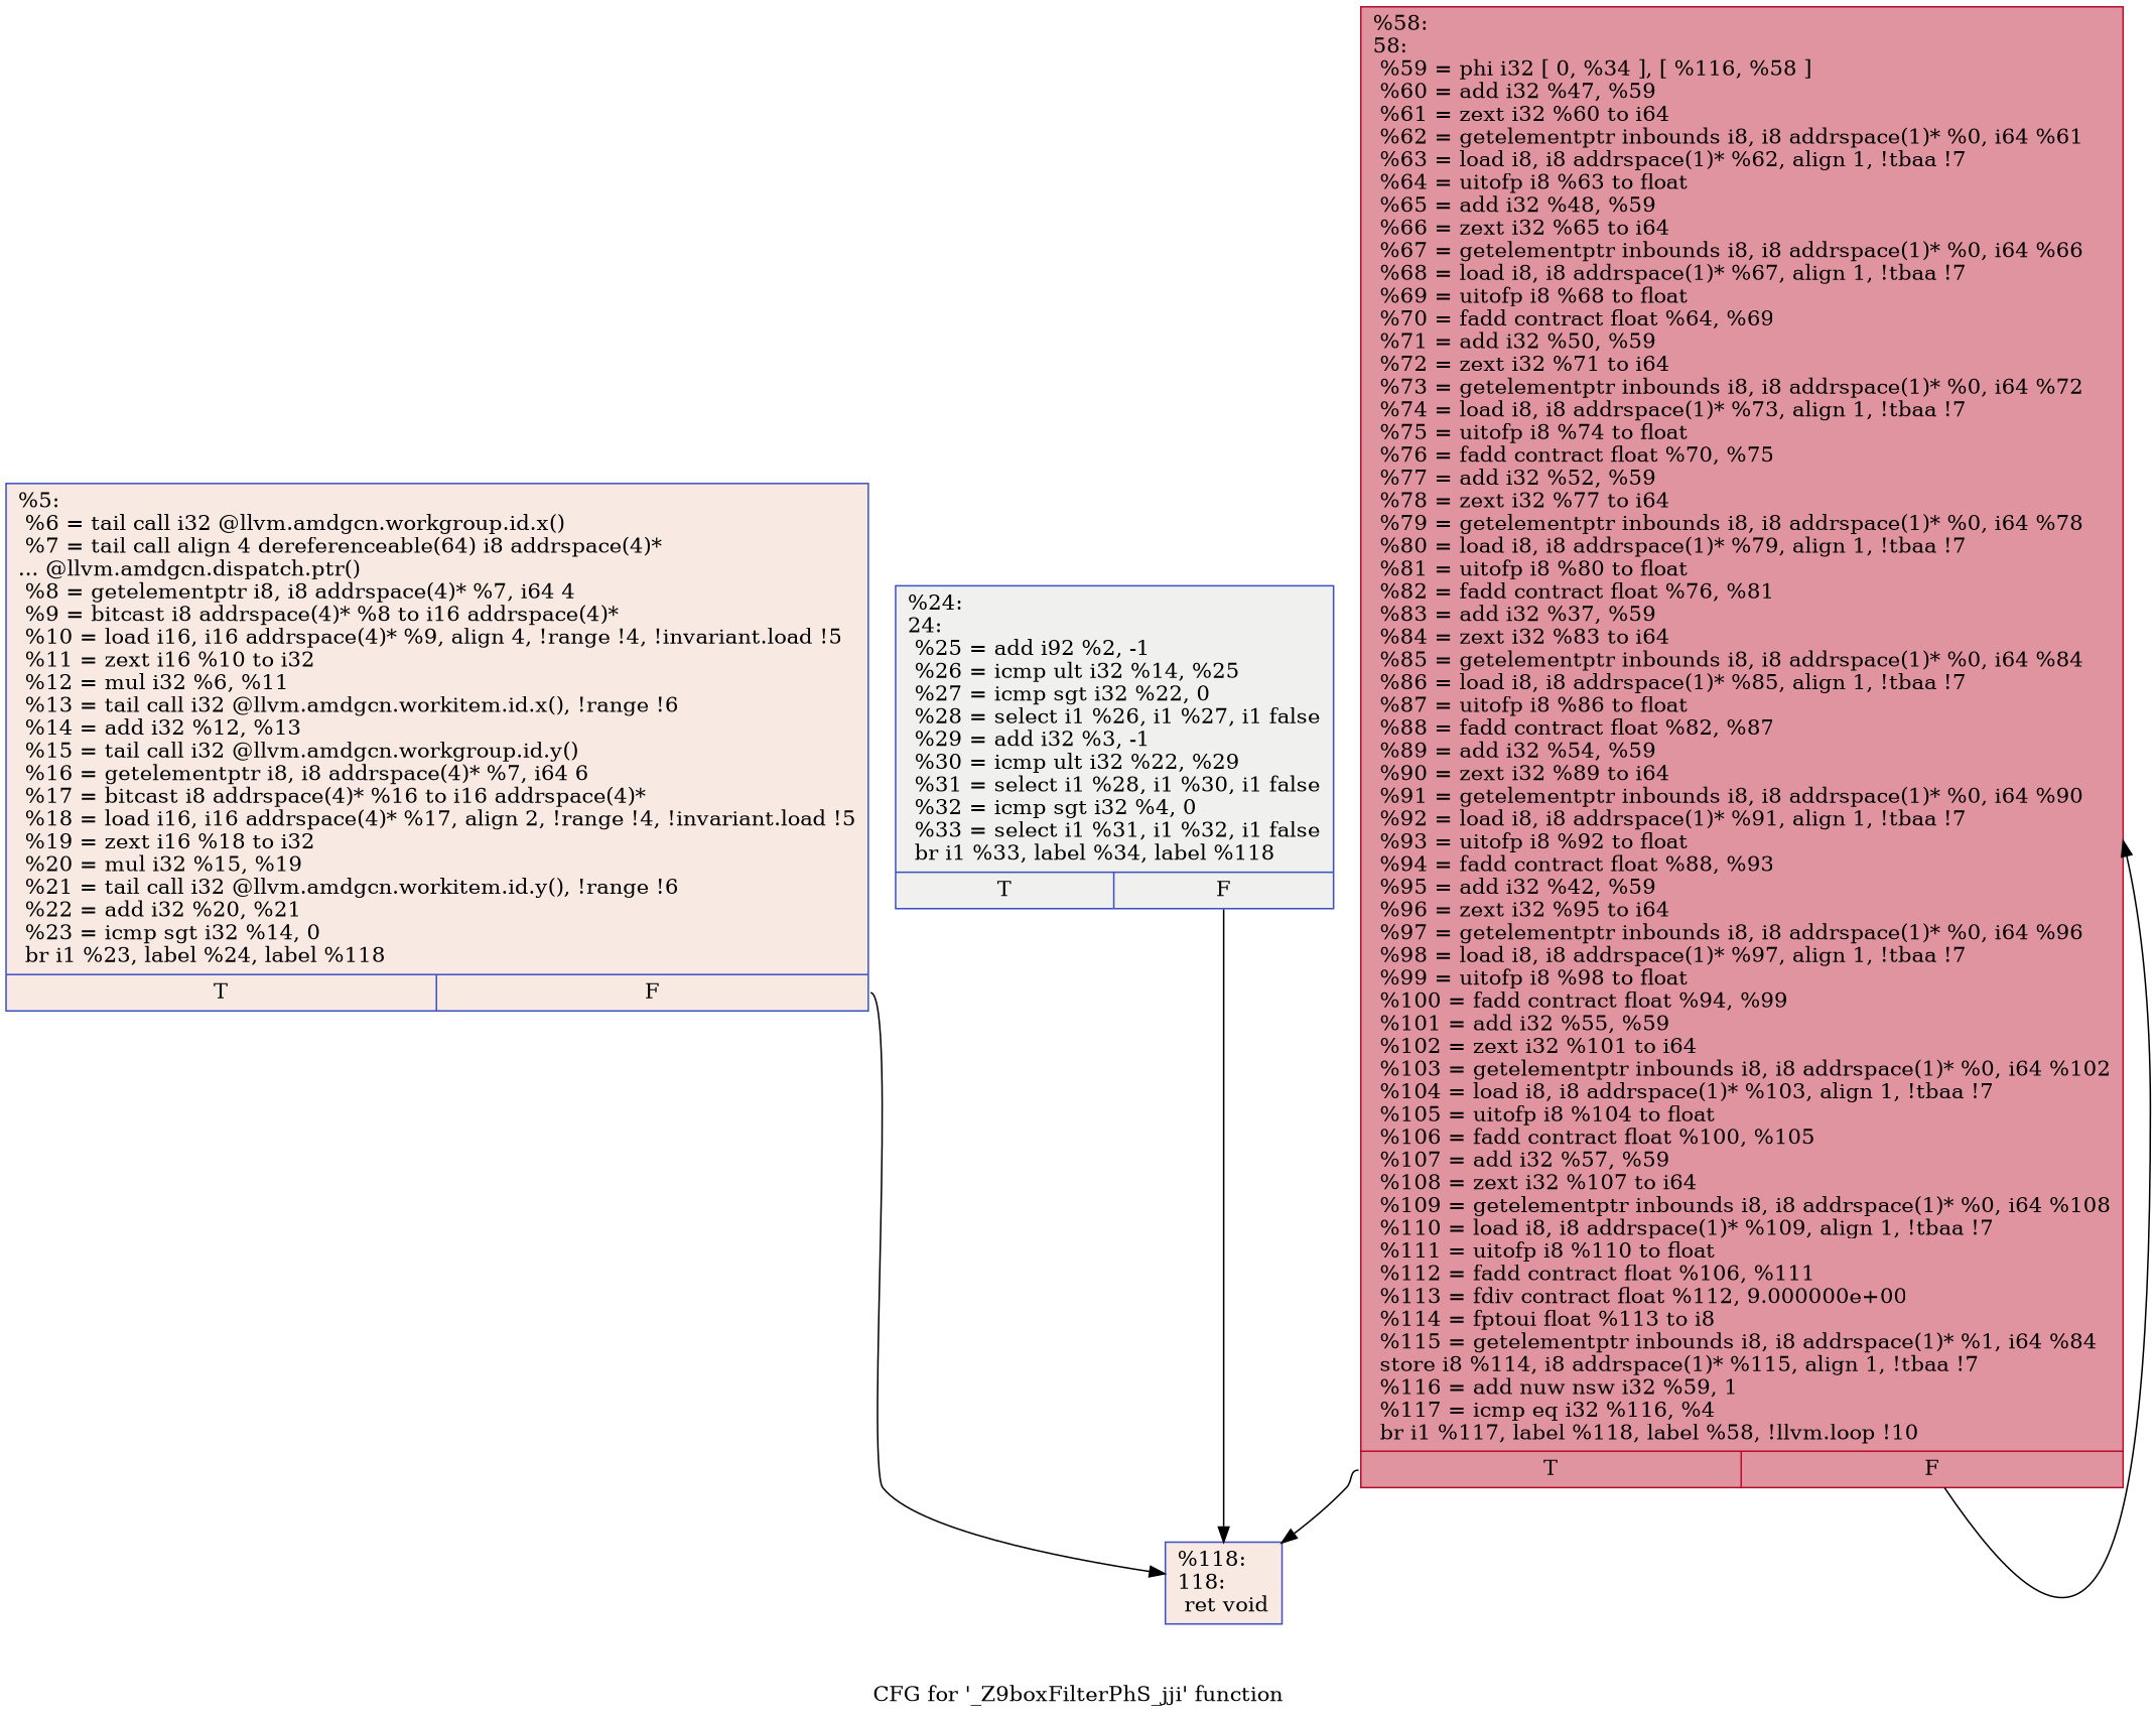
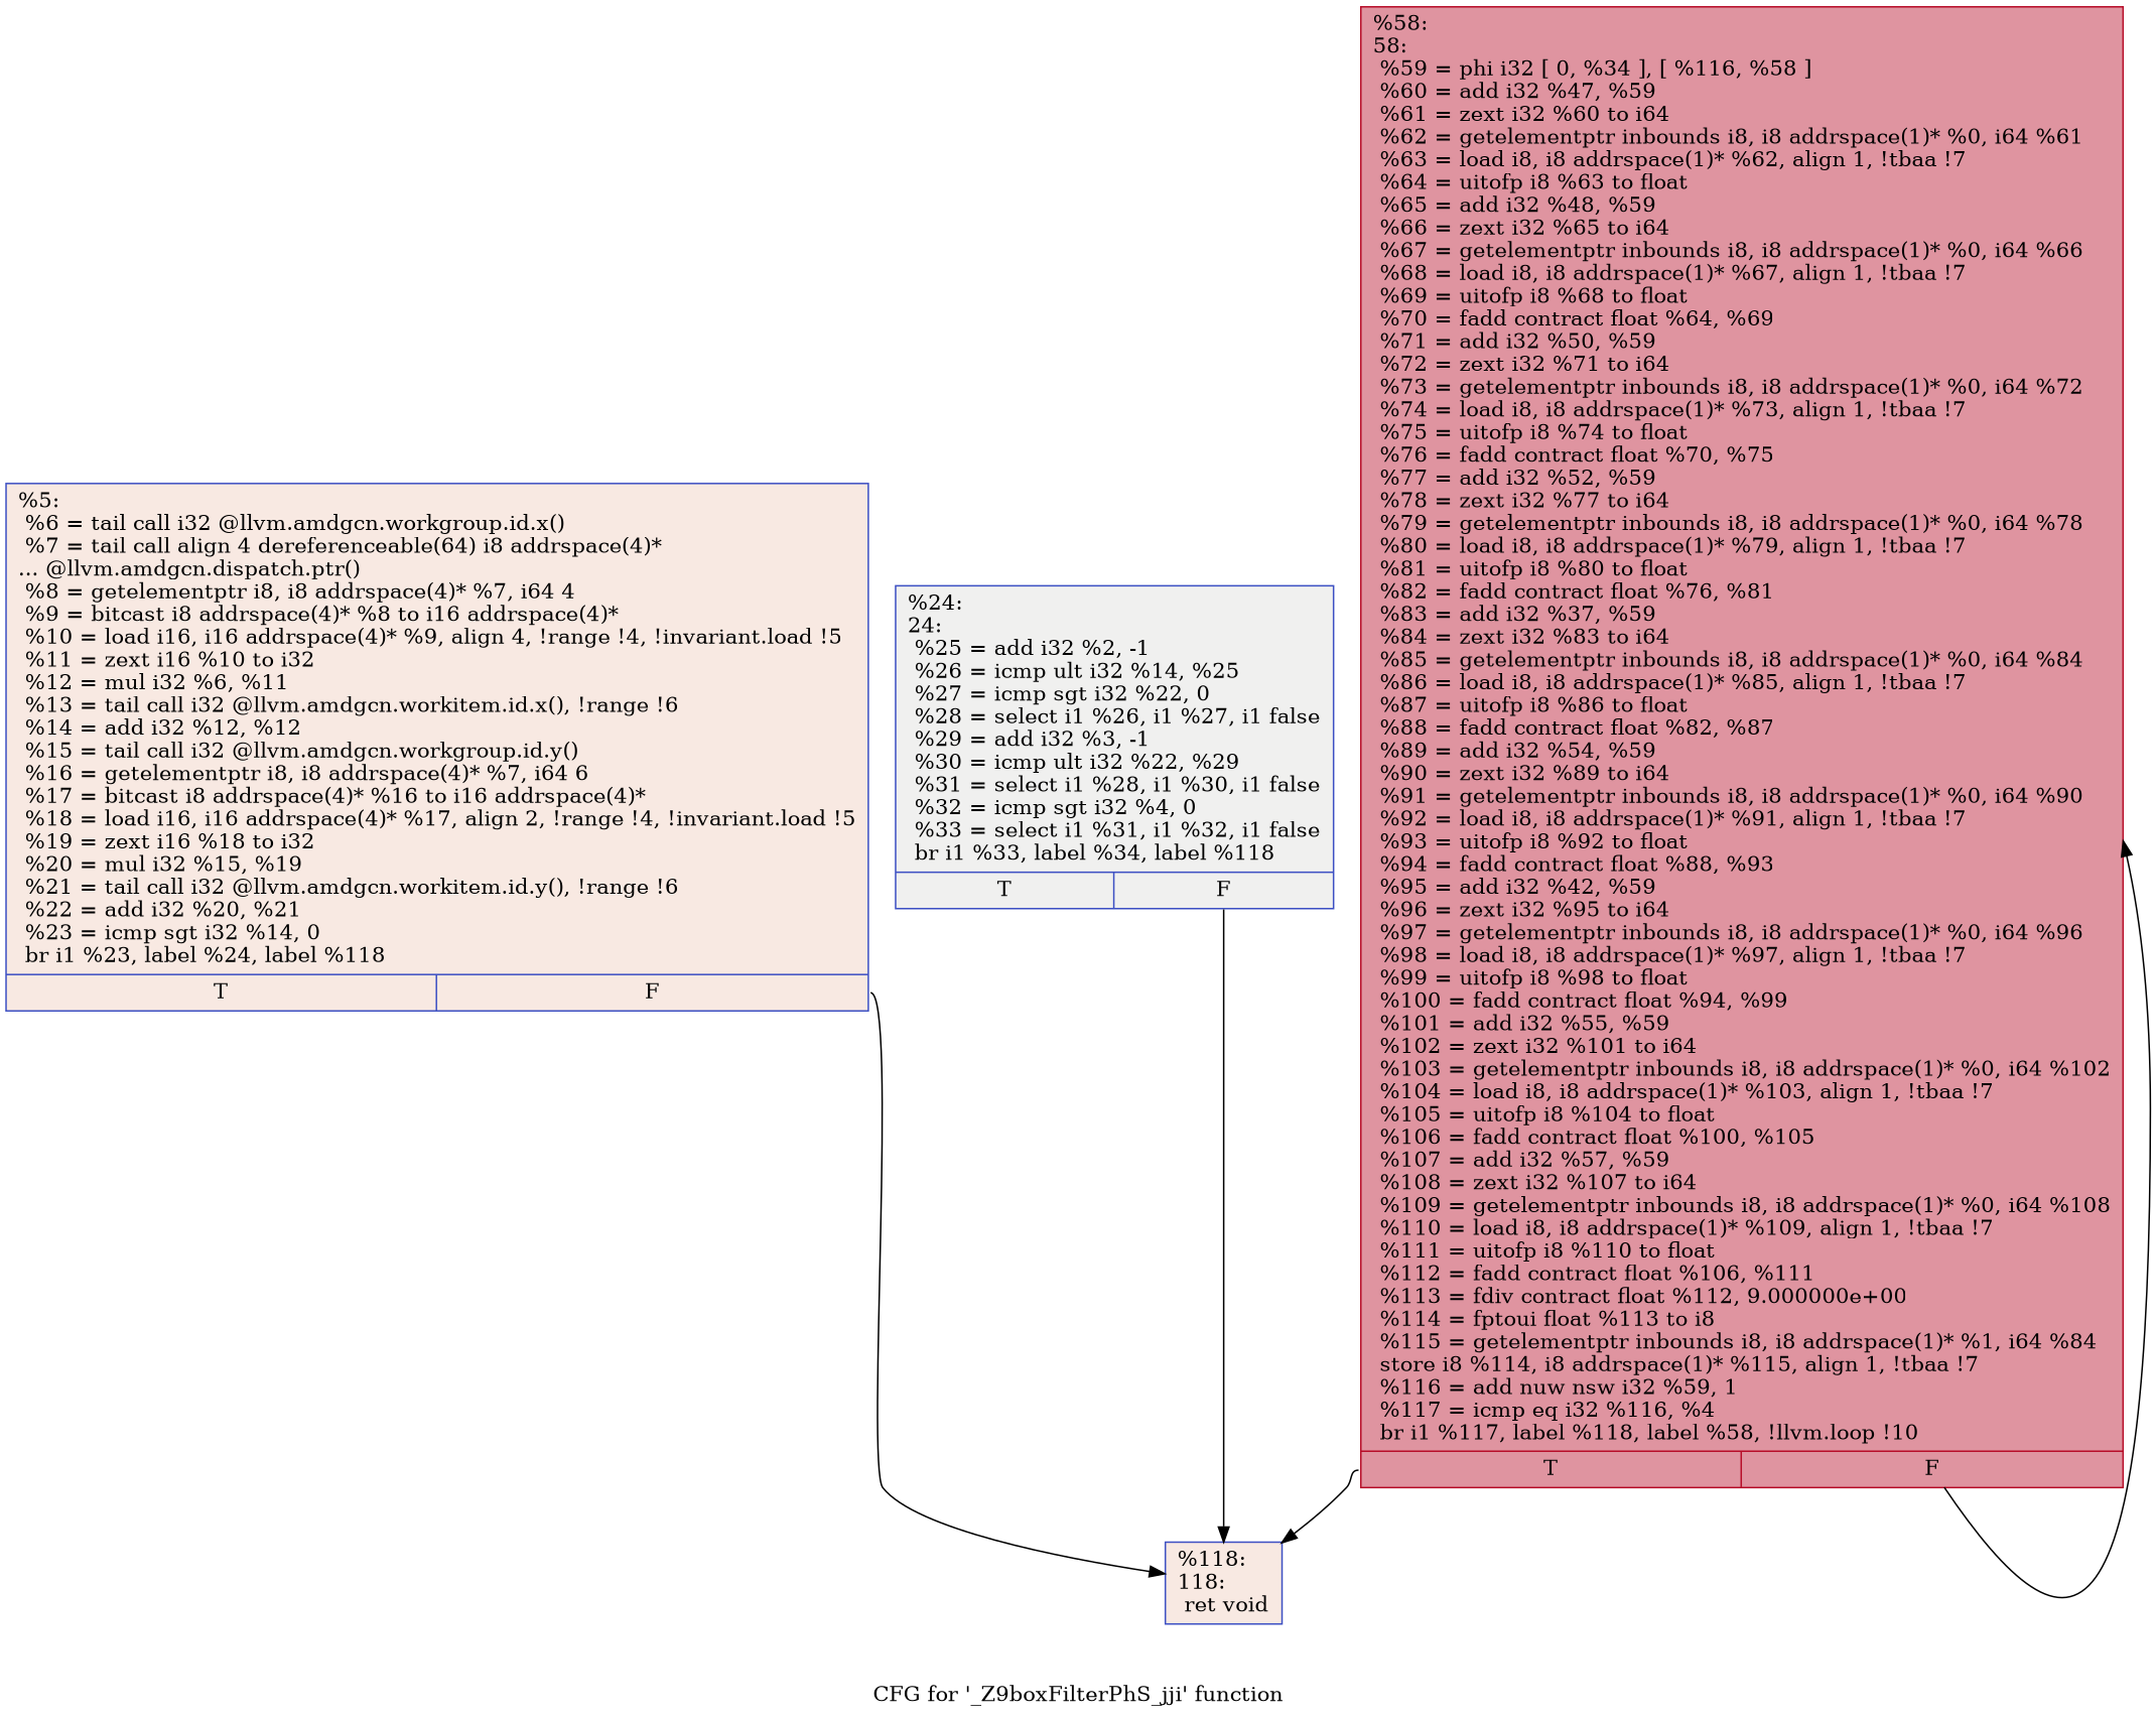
  digraph {
    label="CFG for '_Z9boxFilterPhS_jji' function"
    node [color="#3d50c3ff" fillcolor="#efcebd70" shape=record style=filled]
    edge [tailport=s1]
-   n1 [label="{%5:\l  %6 = tail call i32 @llvm.amdgcn.workgroup.id.x()\l  %7 = tail call align 4 dereferenceable(64) i8 addrspace(4)*\l... @llvm.amdgcn.dispatch.ptr()\l  %8 = getelementptr i8, i8 addrspace(4)* %7, i64 4\l  %9 = bitcast i8 addrspace(4)* %8 to i16 addrspace(4)*\l  %10 = load i16, i16 addrspace(4)* %9, align 4, !range !4, !invariant.load !5\l  %11 = zext i16 %10 to i32\l  %12 = mul i32 %6, %11\l  %13 = tail call i32 @llvm.amdgcn.workitem.id.x(), !range !6\l  %14 = add i32 %12, %13\l  %15 = tail call i32 @llvm.amdgcn.workgroup.id.y()\l  %16 = getelementptr i8, i8 addrspace(4)* %7, i64 6\l  %17 = bitcast i8 addrspace(4)* %16 to i16 addrspace(4)*\l  %18 = load i16, i16 addrspace(4)* %17, align 2, !range !4, !invariant.load !5\l  %19 = zext i16 %18 to i32\l  %20 = mul i32 %15, %19\l  %21 = tail call i32 @llvm.amdgcn.workitem.id.y(), !range !6\l  %22 = add i32 %20, %21\l  %23 = icmp sgt i32 %14, 0\l  br i1 %23, label %24, label %118\l|{<s0>T|<s1>F}}"]
+   n1 [label="{%5:\l  %6 = tail call i32 @llvm.amdgcn.workgroup.id.x()\l  %7 = tail call align 4 dereferenceable(64) i8 addrspace(4)*\l... @llvm.amdgcn.dispatch.ptr()\l  %8 = getelementptr i8, i8 addrspace(4)* %7, i64 4\l  %9 = bitcast i8 addrspace(4)* %8 to i16 addrspace(4)*\l  %10 = load i16, i16 addrspace(4)* %9, align 4, !range !4, !invariant.load !5\l  %11 = zext i16 %10 to i32\l  %12 = mul i32 %6, %11\l  %13 = tail call i32 @llvm.amdgcn.workitem.id.x(), !range !6\l  %14 = add i32 %12, %12\l  %15 = tail call i32 @llvm.amdgcn.workgroup.id.y()\l  %16 = getelementptr i8, i8 addrspace(4)* %7, i64 6\l  %17 = bitcast i8 addrspace(4)* %16 to i16 addrspace(4)*\l  %18 = load i16, i16 addrspace(4)* %17, align 2, !range !4, !invariant.load !5\l  %19 = zext i16 %18 to i32\l  %20 = mul i32 %15, %19\l  %21 = tail call i32 @llvm.amdgcn.workitem.id.y(), !range !6\l  %22 = add i32 %20, %21\l  %23 = icmp sgt i32 %14, 0\l  br i1 %23, label %24, label %118\l|{<s0>T|<s1>F}}"]
    n2 [label="{%118:\l118:                                              \l  ret void\l}"]
-   n3 [fillcolor="#dedcdb70" label="{%24:\l24:                                               \l  %25 = add i92 %2, -1\l  %26 = icmp ult i32 %14, %25\l  %27 = icmp sgt i32 %22, 0\l  %28 = select i1 %26, i1 %27, i1 false\l  %29 = add i32 %3, -1\l  %30 = icmp ult i32 %22, %29\l  %31 = select i1 %28, i1 %30, i1 false\l  %32 = icmp sgt i32 %4, 0\l  %33 = select i1 %31, i1 %32, i1 false\l  br i1 %33, label %34, label %118\l|{<s0>T|<s1>F}}"]
+   n3 [fillcolor="#dedcdb70" label="{%24:\l24:                                               \l  %25 = add i32 %2, -1\l  %26 = icmp ult i32 %14, %25\l  %27 = icmp sgt i32 %22, 0\l  %28 = select i1 %26, i1 %27, i1 false\l  %29 = add i32 %3, -1\l  %30 = icmp ult i32 %22, %29\l  %31 = select i1 %28, i1 %30, i1 false\l  %32 = icmp sgt i32 %4, 0\l  %33 = select i1 %31, i1 %32, i1 false\l  br i1 %33, label %34, label %118\l|{<s0>T|<s1>F}}"]
    n4 [color="#b70d28ff" fillcolor="#b70d2870" label="{%58:\l58:                                               \l  %59 = phi i32 [ 0, %34 ], [ %116, %58 ]\l  %60 = add i32 %47, %59\l  %61 = zext i32 %60 to i64\l  %62 = getelementptr inbounds i8, i8 addrspace(1)* %0, i64 %61\l  %63 = load i8, i8 addrspace(1)* %62, align 1, !tbaa !7\l  %64 = uitofp i8 %63 to float\l  %65 = add i32 %48, %59\l  %66 = zext i32 %65 to i64\l  %67 = getelementptr inbounds i8, i8 addrspace(1)* %0, i64 %66\l  %68 = load i8, i8 addrspace(1)* %67, align 1, !tbaa !7\l  %69 = uitofp i8 %68 to float\l  %70 = fadd contract float %64, %69\l  %71 = add i32 %50, %59\l  %72 = zext i32 %71 to i64\l  %73 = getelementptr inbounds i8, i8 addrspace(1)* %0, i64 %72\l  %74 = load i8, i8 addrspace(1)* %73, align 1, !tbaa !7\l  %75 = uitofp i8 %74 to float\l  %76 = fadd contract float %70, %75\l  %77 = add i32 %52, %59\l  %78 = zext i32 %77 to i64\l  %79 = getelementptr inbounds i8, i8 addrspace(1)* %0, i64 %78\l  %80 = load i8, i8 addrspace(1)* %79, align 1, !tbaa !7\l  %81 = uitofp i8 %80 to float\l  %82 = fadd contract float %76, %81\l  %83 = add i32 %37, %59\l  %84 = zext i32 %83 to i64\l  %85 = getelementptr inbounds i8, i8 addrspace(1)* %0, i64 %84\l  %86 = load i8, i8 addrspace(1)* %85, align 1, !tbaa !7\l  %87 = uitofp i8 %86 to float\l  %88 = fadd contract float %82, %87\l  %89 = add i32 %54, %59\l  %90 = zext i32 %89 to i64\l  %91 = getelementptr inbounds i8, i8 addrspace(1)* %0, i64 %90\l  %92 = load i8, i8 addrspace(1)* %91, align 1, !tbaa !7\l  %93 = uitofp i8 %92 to float\l  %94 = fadd contract float %88, %93\l  %95 = add i32 %42, %59\l  %96 = zext i32 %95 to i64\l  %97 = getelementptr inbounds i8, i8 addrspace(1)* %0, i64 %96\l  %98 = load i8, i8 addrspace(1)* %97, align 1, !tbaa !7\l  %99 = uitofp i8 %98 to float\l  %100 = fadd contract float %94, %99\l  %101 = add i32 %55, %59\l  %102 = zext i32 %101 to i64\l  %103 = getelementptr inbounds i8, i8 addrspace(1)* %0, i64 %102\l  %104 = load i8, i8 addrspace(1)* %103, align 1, !tbaa !7\l  %105 = uitofp i8 %104 to float\l  %106 = fadd contract float %100, %105\l  %107 = add i32 %57, %59\l  %108 = zext i32 %107 to i64\l  %109 = getelementptr inbounds i8, i8 addrspace(1)* %0, i64 %108\l  %110 = load i8, i8 addrspace(1)* %109, align 1, !tbaa !7\l  %111 = uitofp i8 %110 to float\l  %112 = fadd contract float %106, %111\l  %113 = fdiv contract float %112, 9.000000e+00\l  %114 = fptoui float %113 to i8\l  %115 = getelementptr inbounds i8, i8 addrspace(1)* %1, i64 %84\l  store i8 %114, i8 addrspace(1)* %115, align 1, !tbaa !7\l  %116 = add nuw nsw i32 %59, 1\l  %117 = icmp eq i32 %116, %4\l  br i1 %117, label %118, label %58, !llvm.loop !10\l|{<s0>T|<s1>F}}"]
    n1 -> n2
    n3 -> n2
    n4 -> n2 [tailport=s0]
    n4 -> n4
  }
